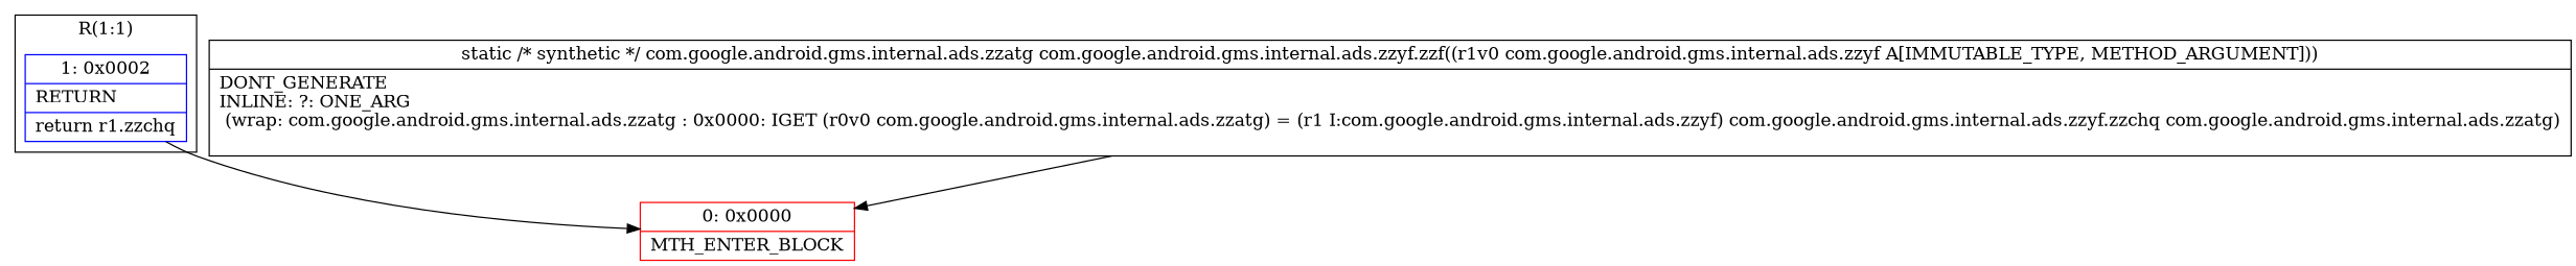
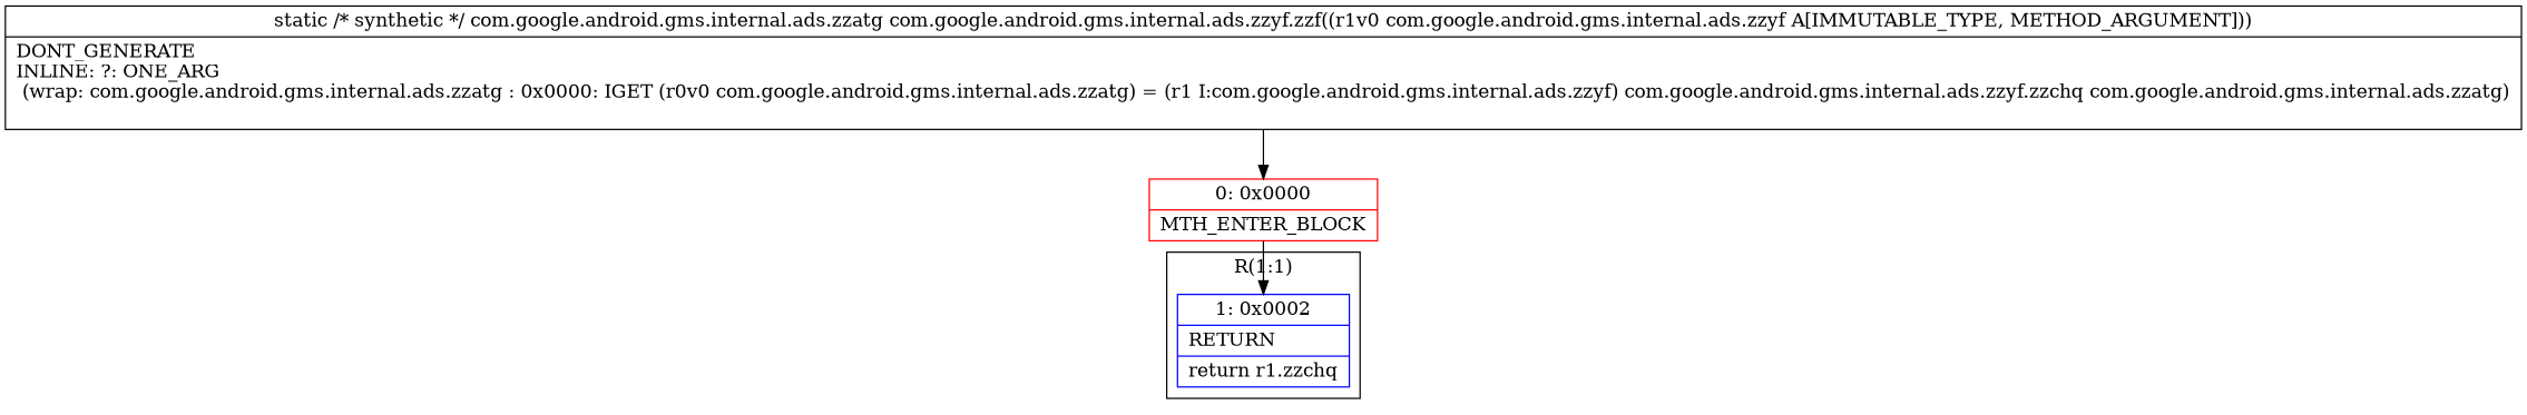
  digraph {
    node [shape=record]
    n1 [color=blue label="{1\:\ 0x0002|RETURN\l|return r1.zzchq\l}"]
    n2 [color=red label="{0\:\ 0x0000|MTH_ENTER_BLOCK\l}"]
    n3 [label="{static \/* synthetic *\/ com.google.android.gms.internal.ads.zzatg com.google.android.gms.internal.ads.zzyf.zzf((r1v0 com.google.android.gms.internal.ads.zzyf A[IMMUTABLE_TYPE, METHOD_ARGUMENT]))  | DONT_GENERATE\lINLINE: ?: ONE_ARG  \l  (wrap: com.google.android.gms.internal.ads.zzatg : 0x0000: IGET  (r0v0 com.google.android.gms.internal.ads.zzatg) = (r1 I:com.google.android.gms.internal.ads.zzyf) com.google.android.gms.internal.ads.zzyf.zzchq com.google.android.gms.internal.ads.zzatg)\l\l}"]
    subgraph cluster_1 {
      label="R(1:1)"
      n1
    }
-   n1 -> n2
+   n2 -> n1
    n3 -> n2
  }
